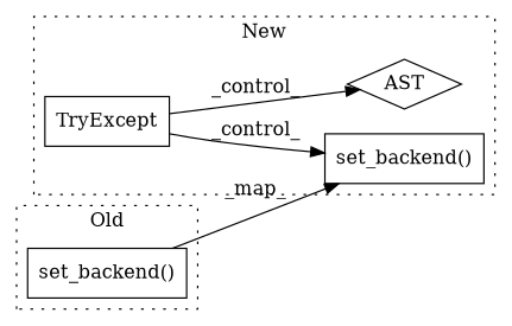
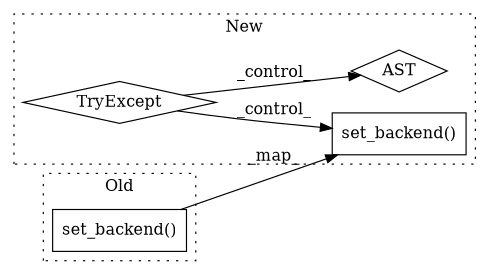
  digraph {
    rankdir=LR
    node [a=75 l="15,1" shape=box]
    n1 [label="set_backend()" s="647,671"]
-   n2 [a=71 l=13 label=TryExcept s=634]
+   n2 [a=71 l=13 label=TryExcept s=634 shape=diamond]
    n3 [a=2 l="7,0" label=AST s="723,0" shape=diamond]
    n4 [label="set_backend()" s="491,515"]
    subgraph cluster_1 {
      label=New
      style=dotted
      n1
      n2
      n3
    }
    subgraph cluster_2 {
      label=Old
      style=dotted
      n4
    }
    n2 -> n1 [label=_control_]
    n2 -> n3 [label=_control_]
    n4 -> n1 [label=_map_]
  }
